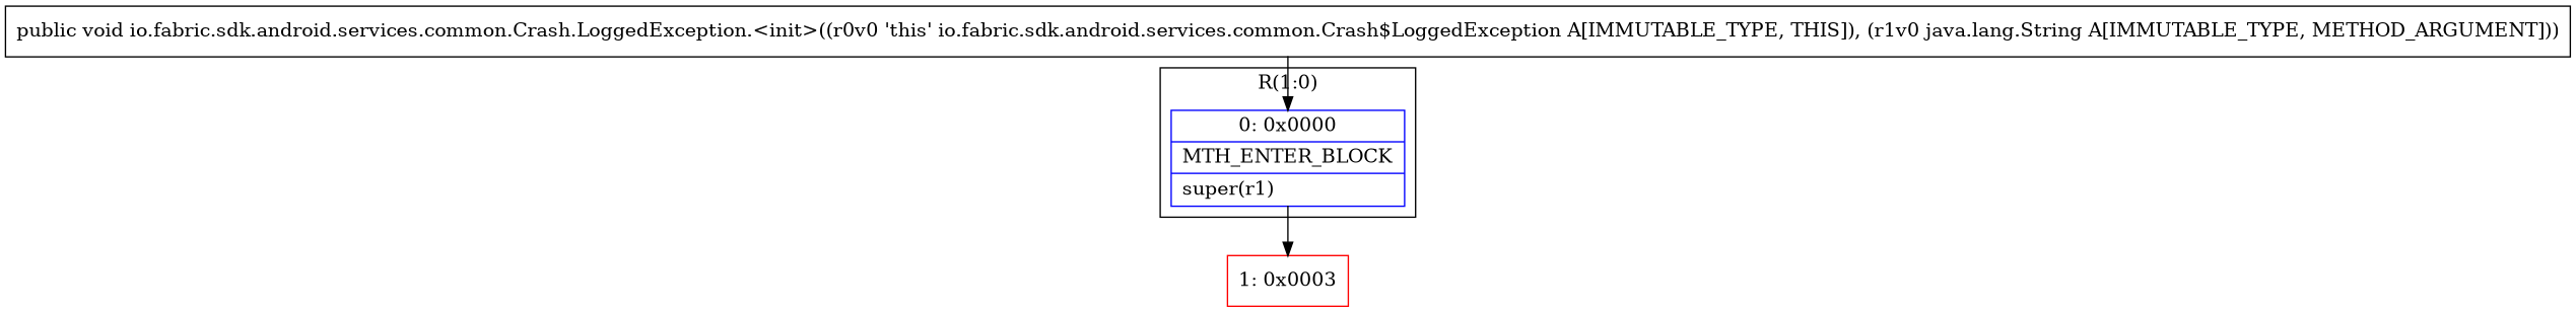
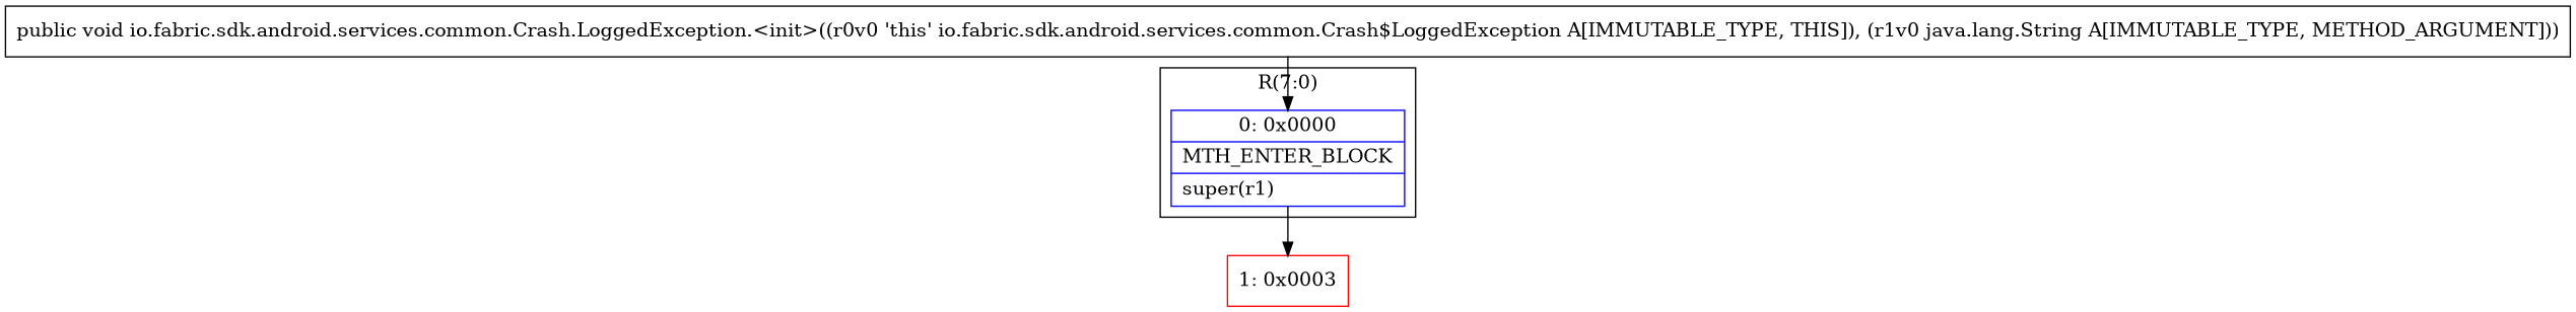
  digraph {
    node [shape=record]
    n1 [color=blue label="{0\:\ 0x0000|MTH_ENTER_BLOCK\l|super(r1)\l}"]
    n2 [color=red label="{1\:\ 0x0003}"]
    n3 [label="{public void io.fabric.sdk.android.services.common.Crash.LoggedException.\<init\>((r0v0 'this' io.fabric.sdk.android.services.common.Crash$LoggedException A[IMMUTABLE_TYPE, THIS]), (r1v0 java.lang.String A[IMMUTABLE_TYPE, METHOD_ARGUMENT])) }"]
    subgraph cluster_1 {
-     label="R(1:0)"
+     label="R(7:0)"
      n1
    }
    n1 -> n2
    n3 -> n1
  }
